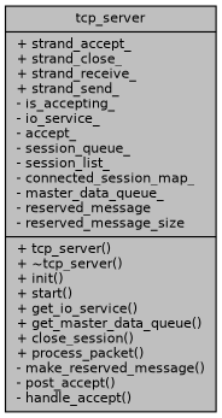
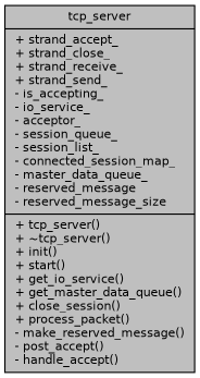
  digraph {
-   n1 [color=black fillcolor=grey75 fontcolor=black fontname=Helvetica fontsize=10 height=0.2 label="{tcp_server\n|+ strand_accept_\l+ strand_close_\l+ strand_receive_\l+ strand_send_\l- is_accepting_\l- io_service_\l- accept_\l- session_queue_\l- session_list_\l- connected_session_map_\l- master_data_queue_\l- reserved_message\l- reserved_message_size\l|+ tcp_server()\l+ ~tcp_server()\l+ init()\l+ start()\l+ get_io_service()\l+ get_master_data_queue()\l+ close_session()\l+ process_packet()\l- make_reserved_message()\l- post_accept()\l- handle_accept()\l}" shape=record style=filled width=0.4]
+   n1 [color=black fillcolor=grey75 fontcolor=black fontname=Helvetica fontsize=10 height=0.2 label="{tcp_server\n|+ strand_accept_\l+ strand_close_\l+ strand_receive_\l+ strand_send_\l- is_accepting_\l- io_service_\l- acceptor_\l- session_queue_\l- session_list_\l- connected_session_map_\l- master_data_queue_\l- reserved_message\l- reserved_message_size\l|+ tcp_server()\l+ ~tcp_server()\l+ init()\l+ start()\l+ get_io_service()\l+ get_master_data_queue()\l+ close_session()\l+ process_packet()\l- make_reserved_message()\l- post_accept()\l- handle_accept()\l}" shape=record style=filled width=0.4]
  }
